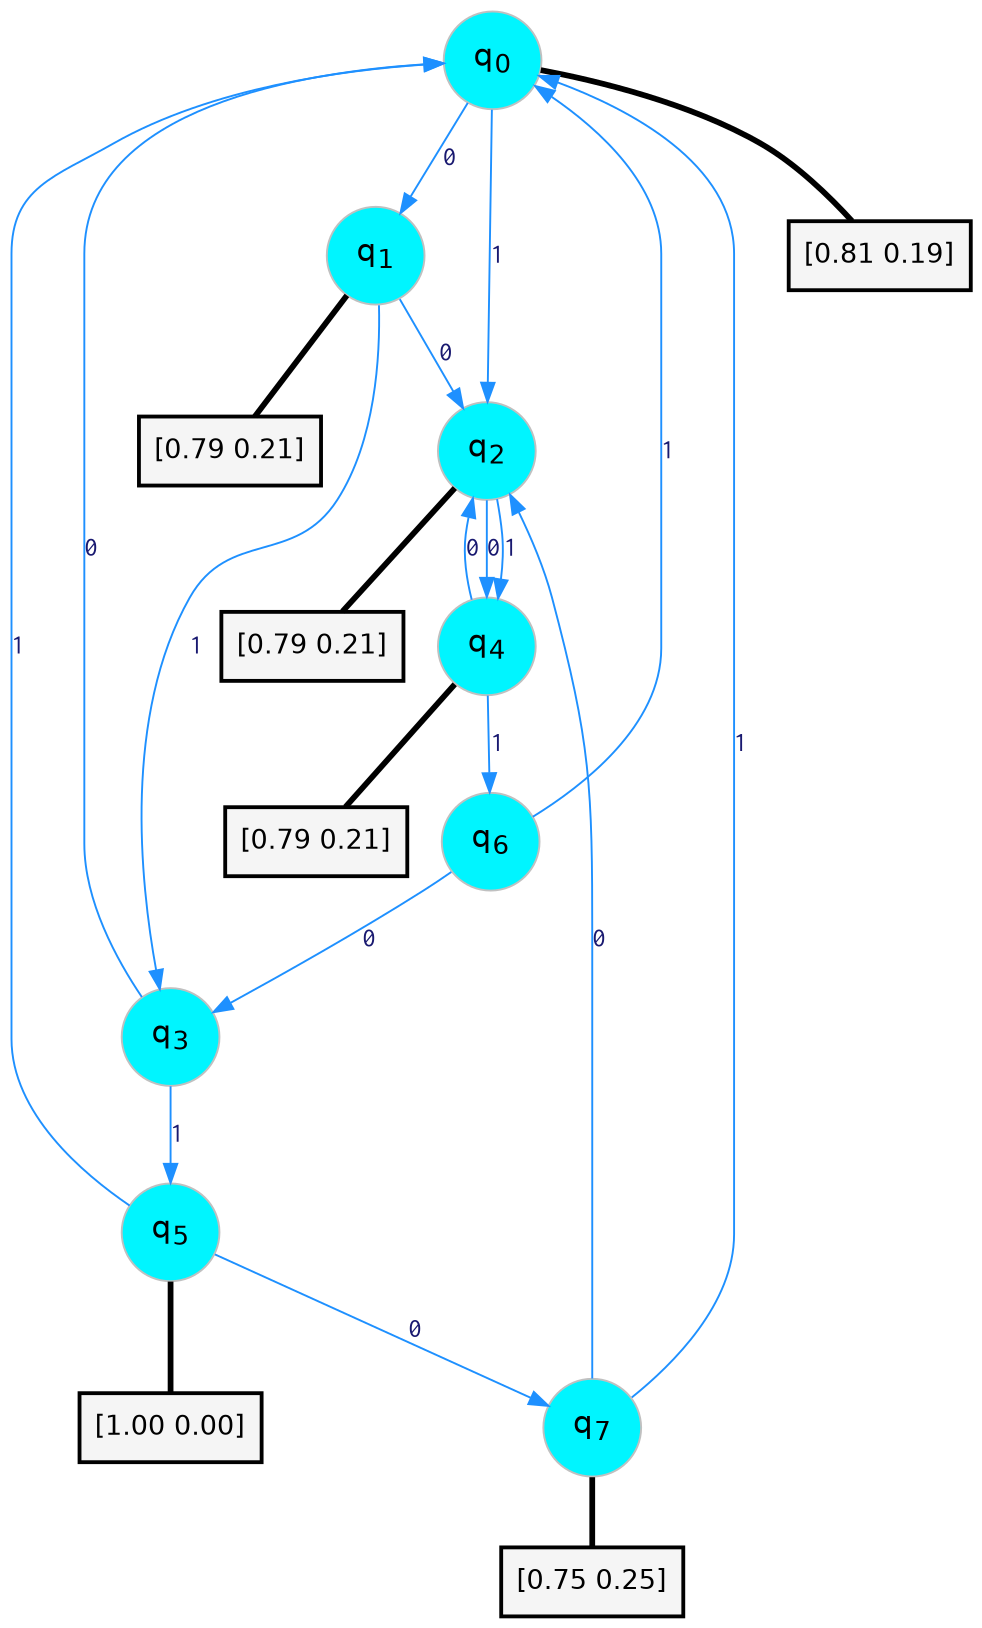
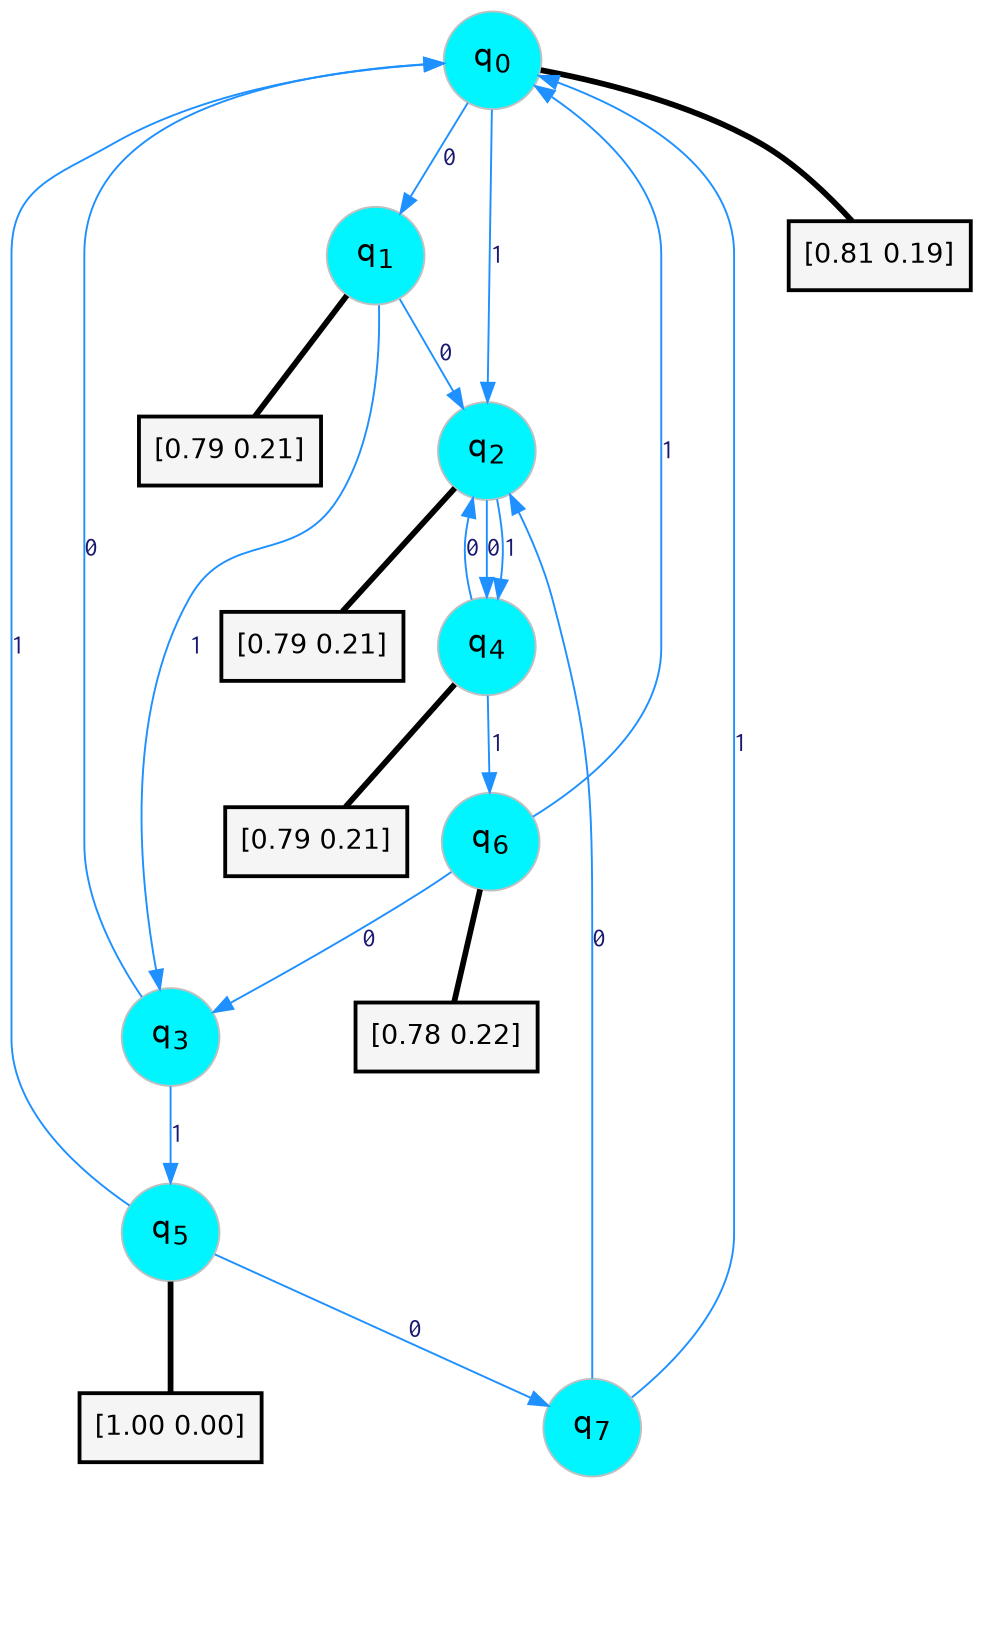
  digraph {
    rankdir=TD
    node [color=gray fillcolor=turquoise1 fontcolor=black fontname=Helvetica fontsize=16 fontweight=bold shape=circle style=filled]
    edge [arrowsize=1 color=dodgerblue1 fontcolor=midnightblue fontname=courier fontweight=bold penwidth=1 style=solid weight=20]
    n1 [label=<q<SUB>0</SUB>>]
    n2 [label=<q<SUB>1</SUB>>]
    n3 [label=<q<SUB>2</SUB>>]
    n4 [color=black fillcolor=whitesmoke fontsize=14 label="[0.81 0.19]" penwidth=2 shape=box]
    n5 [label=<q<SUB>3</SUB>>]
    n6 [color=black fillcolor=whitesmoke fontsize=14 label="[0.79 0.21]" penwidth=2 shape=box]
    n7 [label=<q<SUB>4</SUB>>]
    n8 [color=black fillcolor=whitesmoke fontsize=14 label="[0.79 0.21]" penwidth=2 shape=box]
    n9 [label=<q<SUB>5</SUB>>]
    n10 [label=<q<SUB>6</SUB>>]
    n11 [color=black fillcolor=whitesmoke fontsize=14 label="[0.79 0.21]" penwidth=2 shape=box]
    n12 [label=<q<SUB>7</SUB>>]
    n13 [color=black fillcolor=whitesmoke fontsize=14 label="[1.00 0.00]" penwidth=2 shape=box]
-   n15 [color=black fillcolor=whitesmoke fontsize=14 label="[0.75 0.25]" penwidth=2 shape=box]
+   n14 [color=black fillcolor=whitesmoke fontsize=14 label="[0.78 0.22]" penwidth=2 shape=box]
    n1 -> n2 [label=0]
    n1 -> n3 [label=1]
    n1 -> n4 [arrowhead=none color=black penwidth=3]
    n2 -> n3 [label=0]
    n2 -> n5 [label=1]
    n2 -> n6 [arrowhead=none color=black penwidth=3]
    n3 -> n7 [label=0]
    n3 -> n7 [label=1]
    n3 -> n8 [arrowhead=none color=black penwidth=3]
    n5 -> n1 [label=0]
    n5 -> n9 [label=1]
    n7 -> n3 [label=0]
    n7 -> n10 [label=1]
    n7 -> n11 [arrowhead=none color=black penwidth=3]
    n9 -> n1 [label=1]
    n9 -> n12 [label=0]
    n9 -> n13 [arrowhead=none color=black penwidth=3]
    n10 -> n1 [label=1]
    n10 -> n5 [label=0]
+   n10 -> n14 [arrowhead=none color=black penwidth=3]
    n12 -> n1 [label=1]
    n12 -> n3 [label=0]
-   n12 -> n15 [arrowhead=none color=black penwidth=3]
  }
